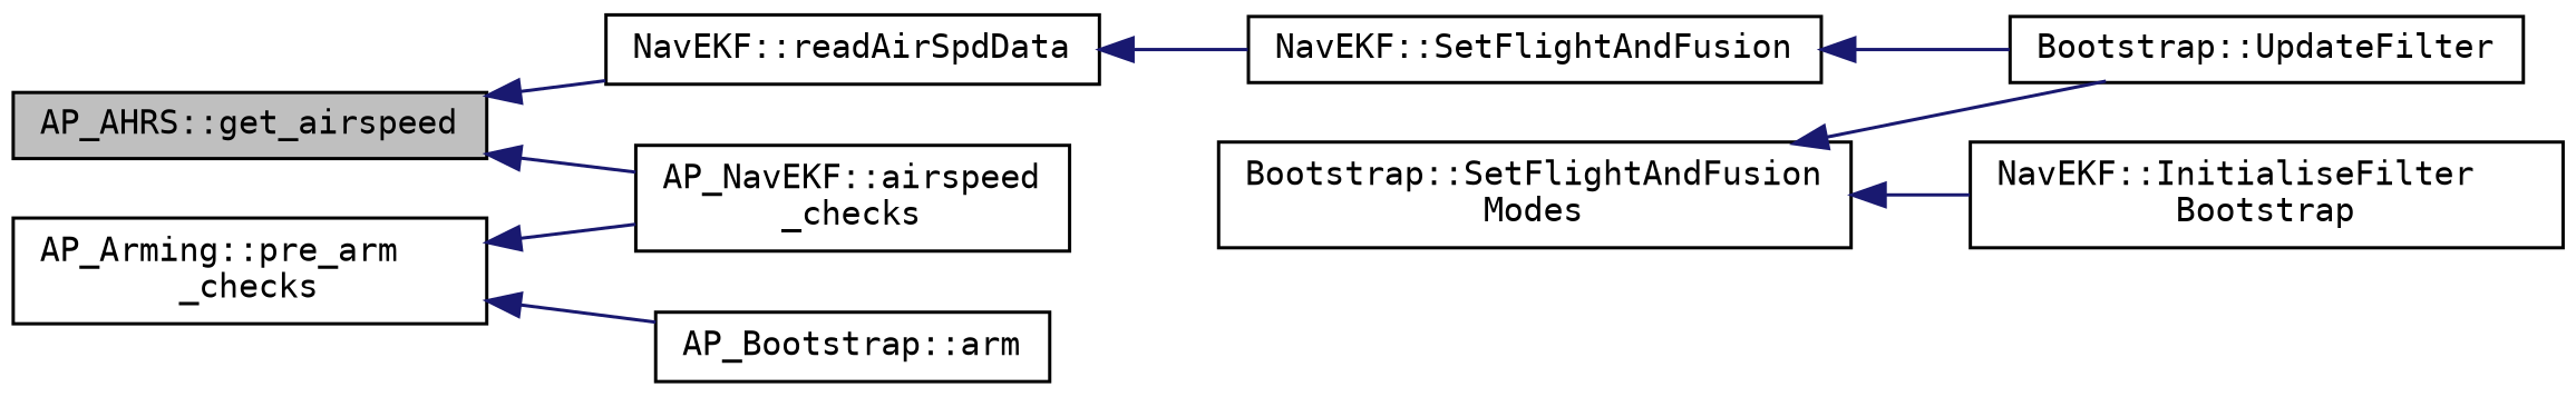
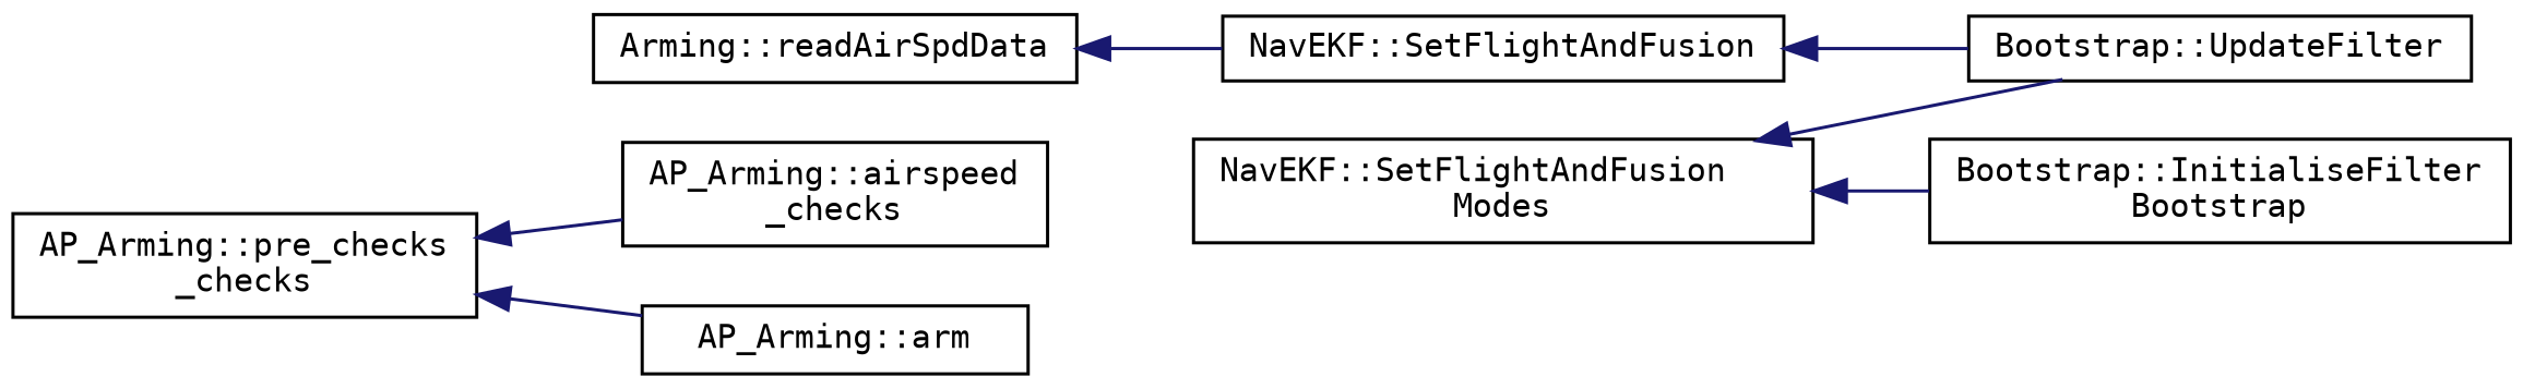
  digraph {
    fontname="DejaVu Sans Mono"
    rankdir=LR
    node [color=black fillcolor=white fontname="DejaVu Sans Mono" fontsize=10 shape=record style=filled]
    edge [color=midnightblue dir=back fontname="DejaVu Sans Mono" fontsize=10 labelfontname=Helvetica labelfontsize=10 style=solid]
-   n1 [fillcolor=grey75 fontcolor=black height=0.2 label="AP_AHRS::get_airspeed" width=0.4]
-   n2 [height=0.2 label="AP_NavEKF::airspeed\l_checks" width=0.4]
-   n3 [height=0.2 label="NavEKF::readAirSpdData" width=0.4]
+   n2 [height=0.2 label="AP_Arming::airspeed\l_checks" width=0.4]
+   n3 [height=0.2 label="Arming::readAirSpdData" width=0.4]
    n4 [height=0.2 label="NavEKF::SetFlightAndFusion" width=0.4]
-   n5 [height=0.2 label="Bootstrap::SetFlightAndFusion\lModes" width=0.4]
+   n5 [height=0.2 label="NavEKF::SetFlightAndFusion\lModes" width=0.4]
    n6 [height=0.2 label="Bootstrap::UpdateFilter" width=0.4]
-   n7 [height=0.2 label="NavEKF::InitialiseFilter\lBootstrap" width=0.4]
-   n8 [height=0.2 label="AP_Arming::pre_arm\l_checks" width=0.4]
-   n9 [height=0.2 label="AP_Bootstrap::arm" width=0.4]
-   n1 -> n2
-   n1 -> n3
+   n7 [height=0.2 label="Bootstrap::InitialiseFilter\lBootstrap" width=0.4]
+   n8 [height=0.2 label="AP_Arming::pre_checks\l_checks" width=0.4]
+   n9 [height=0.2 label="AP_Arming::arm" width=0.4]
    n3 -> n4
    n4 -> n6
    n5 -> n6
    n5 -> n7
    n8 -> n2
    n8 -> n9
  }
